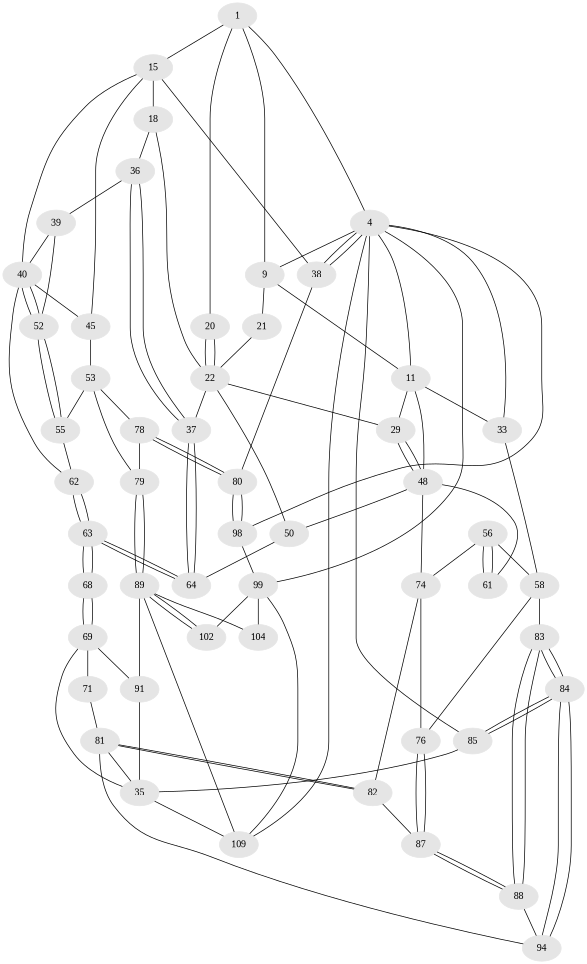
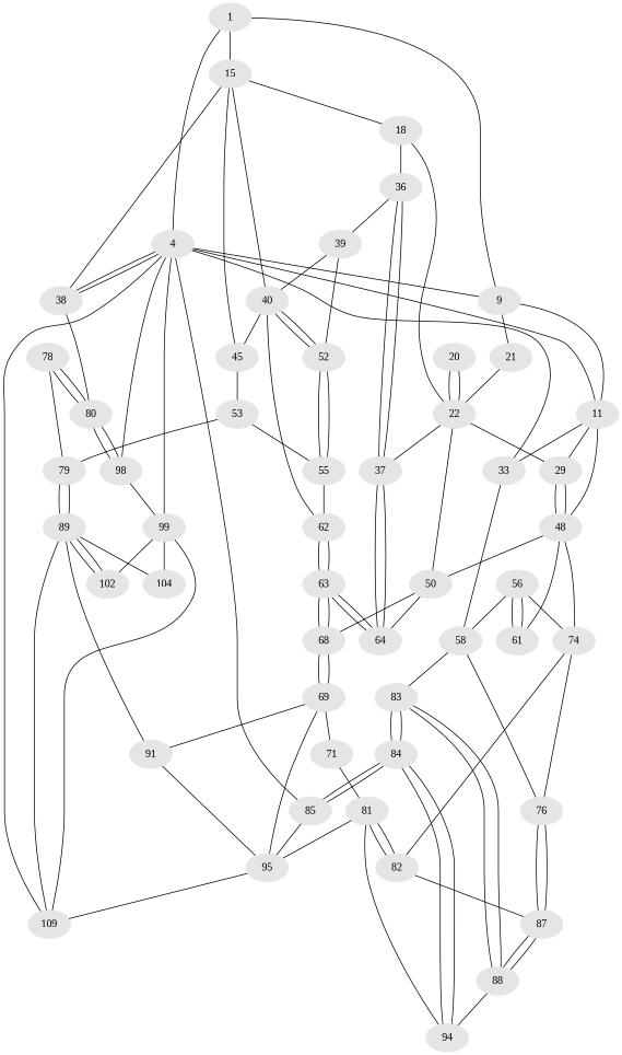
  graph {
    fontname="Liberation Serif"
    node [color=gray90 fontname="Liberation Serif" style=filled]
    edge [fontname="Liberation Serif"]
    1 [super="+2+8"]
    4 [super="+5"]
    9 [super="+10"]
    15 [super="+31+16"]
    20
    11 [super="+25+12"]
    n7 [label=38]
    33 [super="+34"]
    85
    98
    99 [super="+106+100"]
    109 [super="+110"]
    21
    18 [super="+19+35"]
    40 [super="+41"]
    45 [super="+46"]
    22 [super="+27"]
    29
    48 [super="+49+51"]
    80
    58 [super="+59"]
-   95 [super="+97+96" label=35]
+   95 [super="+97+96"]
    102
    104
    50 [super="+66"]
    61
    74 [super="+75"]
    36
    52
    62
    53 [super="+54+67"]
    37
    39 [super="+43"]
    64
    68
    76
    83
    55 [super="+65"]
    63
    78
    79
    56 [super="+57"]
    81 [super="+93"]
    71
    82
    69 [super="+70"]
    89 [super="+90"]
    87
    84
    88
    91 [super="+92"]
    94
    1 -- 4
    1 -- 9
    1 -- 15
-   1 -- 20
    4 -- 9
    4 -- 11
    4 -- n7
    4 -- n7
    4 -- 33
    4 -- 85
    4 -- 98
    4 -- 99
    4 -- 109
    9 -- 11
    9 -- 21
    15 -- n7
    15 -- 18
    15 -- 40
    15 -- 45
    20 -- 22
    20 -- 22
    11 -- 33
    11 -- 29
    11 -- 48
    n7 -- 80
    33 -- 58
    85 -- 95
    98 -- 99 [weight=2]
    99 -- 109
    99 -- 102
    99 -- 104 [weight=2]
    21 -- 22
    18 -- 22
    18 -- 36
    40 -- 45
    40 -- 52
    40 -- 52
    40 -- 62
    45 -- 53 [weight=2]
    22 -- 29
    22 -- 50
    22 -- 37
    29 -- 48
    29 -- 48
    48 -- 50
    48 -- 61
    48 -- 74
    80 -- 98
    80 -- 98
    58 -- 76
    58 -- 83
    95 -- 109
    50 -- 64
+   50 -- 68
    74 -- 76
    74 -- 82
    36 -- 37
    36 -- 37
    36 -- 39
    52 -- 55
    52 -- 55
    62 -- 63
    62 -- 63
    53 -- 55 [weight=2]
-   53 -- 78
    53 -- 79
    37 -- 64
    37 -- 64
    39 -- 40
    39 -- 52
    68 -- 69
    68 -- 69
    76 -- 87
    76 -- 87
    83 -- 84
    83 -- 84
    83 -- 88
    83 -- 88
    55 -- 62
    63 -- 64
    63 -- 64
    63 -- 68
    63 -- 68
    78 -- 80
    78 -- 80
    78 -- 79
    79 -- 89
    79 -- 89
    56 -- 58
    56 -- 61 [weight=2]
    56 -- 61
    56 -- 74
    81 -- 95
    81 -- 82
    81 -- 82
    81 -- 94
    71 -- 81
    82 -- 87
    69 -- 95
    69 -- 71
    69 -- 91
    89 -- 109
    89 -- 102 [weight=2]
    89 -- 102
    89 -- 104
    89 -- 91 [weight=2]
    87 -- 88
    87 -- 88
    84 -- 85
    84 -- 85
    84 -- 94
    84 -- 94
    88 -- 94
    91 -- 95
  }
